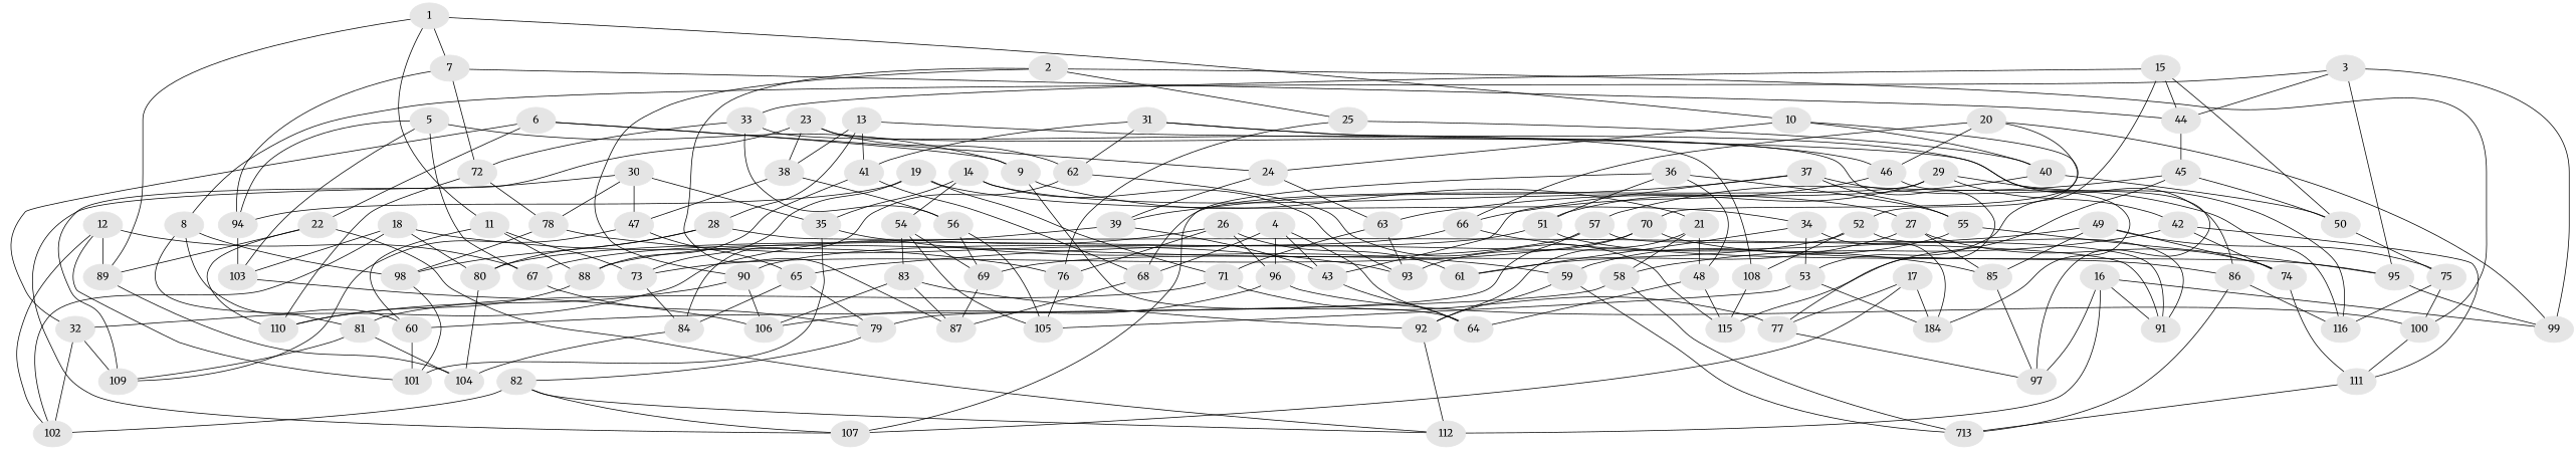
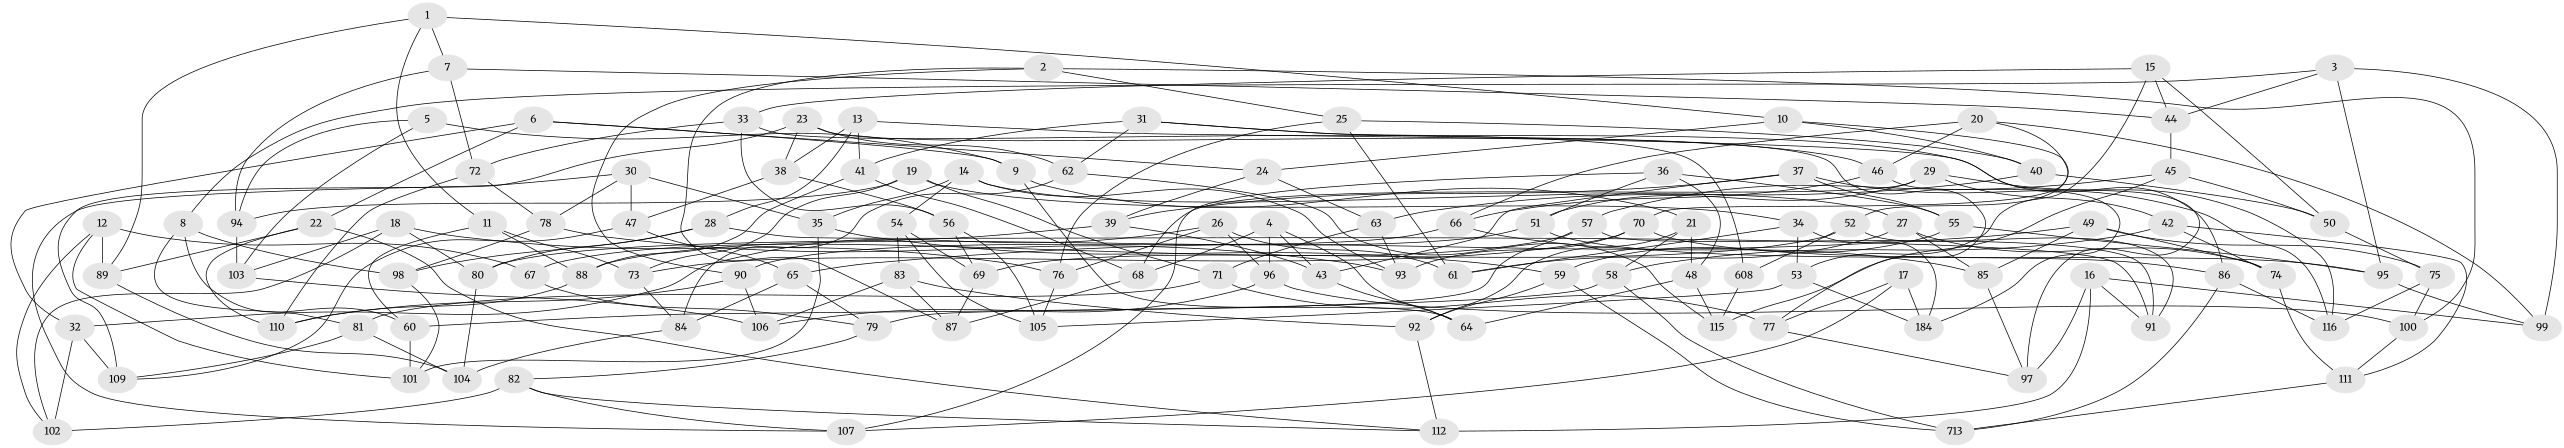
  graph {
    fontname=Merriweather
    node [color=gray90 fontname=Merriweather style=filled]
    edge [fontname=Merriweather]
    1
    7
    10
    11
    89
    44
    94
    72
    24
    40
    52
    60
    73
    88
    104
    2
    25
    87
    90
    100
    76
    61
    110
    106
    111
    3
    8
    95
    99
    81
    98
    45
    4
    43
    64
    68
    96
    5
    9
    67
    103
    21
    79
    6
    22
    32
    112
    39
    63
    102
    109
    78
    101
    48
    58
    92
    50
    91
-   108
+   108 [label=608]
    69
    84
    12
    13
    28
    38
    41
    86
    80
    47
    56
    116
    n72 [label=713]
    14
    27
    35
    54
    93
    74
    85
    59
    105
    83
    15
    33
    53
    75
    n87 [label=184]
    16
    97
    17
    77
    107
    115
    18
    19
    34
    71
    20
    46
    66
    70
    23
    62
    26
    29
    42
    51
    30
    65
    31
    36
    55
    37
    57
    49
    82
    1 -- 7
    1 -- 10
    1 -- 11
    1 -- 89
    7 -- 44
    7 -- 94
    7 -- 72
    10 -- 24
    10 -- 40
    10 -- 52
    11 -- 60
    11 -- 73
    11 -- 88
    89 -- 104
    44 -- 45
    94 -- 103
    72 -- 110
    72 -- 78
    24 -- 39
    24 -- 63
    40 -- 63
    40 -- 50
    52 -- 91
    52 -- 108
    52 -- 69
    60 -- 101
    73 -- 84
    88 -- 110
    2 -- 25
    2 -- 87
    2 -- 90
    2 -- 100
    25 -- 40
    25 -- 76
+   25 -- 61
    90 -- 110
    90 -- 106
    100 -- 111
    76 -- 105
    111 -- n72
    3 -- 44
    3 -- 8
    3 -- 95
    3 -- 99
    8 -- 60
    8 -- 81
    8 -- 98
    95 -- 99
    81 -- 104
    81 -- 109
    98 -- 101
    45 -- 50
    45 -- 115
    45 -- 57
    4 -- 43
    4 -- 64
    4 -- 68
    4 -- 96
    43 -- 64
    68 -- 87
    96 -- 100
    96 -- 106
    5 -- 94
    5 -- 9
-   5 -- 67
    5 -- 103
    9 -- 64
    9 -- 21
    67 -- 79
    103 -- 106
    21 -- 48
    21 -- 58
    21 -- 92
    79 -- 82
    6 -- 24
    6 -- 9
    6 -- 22
    6 -- 32
    22 -- 89
    22 -- 110
    22 -- 112
    32 -- 102
    32 -- 109
    39 -- 43
    39 -- 80
    63 -- 93
    63 -- 71
    78 -- 98
    78 -- 93
    48 -- 64
    48 -- 115
    58 -- 60
    58 -- n72
    92 -- 112
    50 -- 75
    108 -- 115
    69 -- 87
    84 -- 104
    12 -- 89
    12 -- 67
    12 -- 102
    12 -- 101
    13 -- 28
    13 -- 38
    13 -- 41
    13 -- 86
    28 -- 98
    28 -- 91
    28 -- 80
    38 -- 47
    38 -- 56
    41 -- 88
    41 -- 68
    86 -- 116
    86 -- n72
    80 -- 104
    47 -- 109
    47 -- 65
    56 -- 69
    56 -- 105
    14 -- 27
    14 -- 35
    14 -- 54
    14 -- 93
    27 -- 61
    27 -- 74
    27 -- 85
    35 -- 101
    35 -- 59
    54 -- 69
    54 -- 105
    54 -- 83
    74 -- 111
    85 -- 97
    59 -- 92
    59 -- n72
    83 -- 87
    83 -- 106
    83 -- 92
    15 -- 44
    15 -- 50
    15 -- 33
    15 -- 53
    33 -- 72
    33 -- 108
    33 -- 56
    53 -- 105
    53 -- n87
    75 -- 100
    75 -- 116
    16 -- 99
    16 -- 112
    16 -- 91
    16 -- 97
    17 -- n87
    17 -- 77
    17 -- 107
    77 -- 97
    18 -- 76
    18 -- 103
    18 -- 102
    18 -- 80
    19 -- 94
    19 -- 73
    19 -- 34
    19 -- 71
    34 -- 61
    34 -- 53
    34 -- n87
    71 -- 81
    71 -- 77
    20 -- 99
    20 -- 46
    20 -- 66
    20 -- 70
    46 -- n87
    46 -- 66
    66 -- 90
    66 -- 85
    70 -- 73
    70 -- 95
    70 -- 93
    23 -- 109
    23 -- 38
    23 -- 77
    23 -- 62
    62 -- 84
    62 -- 115
    26 -- 76
    26 -- 61
    26 -- 96
    26 -- 32
    29 -- 68
    29 -- 116
    29 -- 42
    29 -- 51
    42 -- 111
    42 -- 58
    42 -- 74
    51 -- 88
    51 -- 86
    30 -- 78
    30 -- 47
    30 -- 35
    30 -- 107
    65 -- 79
    65 -- 84
    31 -- 41
    31 -- 97
    31 -- 46
    31 -- 62
    36 -- 48
    36 -- 107
    36 -- 51
    36 -- 55
    55 -- 95
    55 -- 59
    37 -- 43
    37 -- 39
    37 -- 116
    37 -- 55
    57 -- 67
    57 -- 79
    57 -- 91
    49 -- 74
    49 -- 85
    49 -- 75
    49 -- 65
    82 -- 112
    82 -- 102
    82 -- 107
  }
